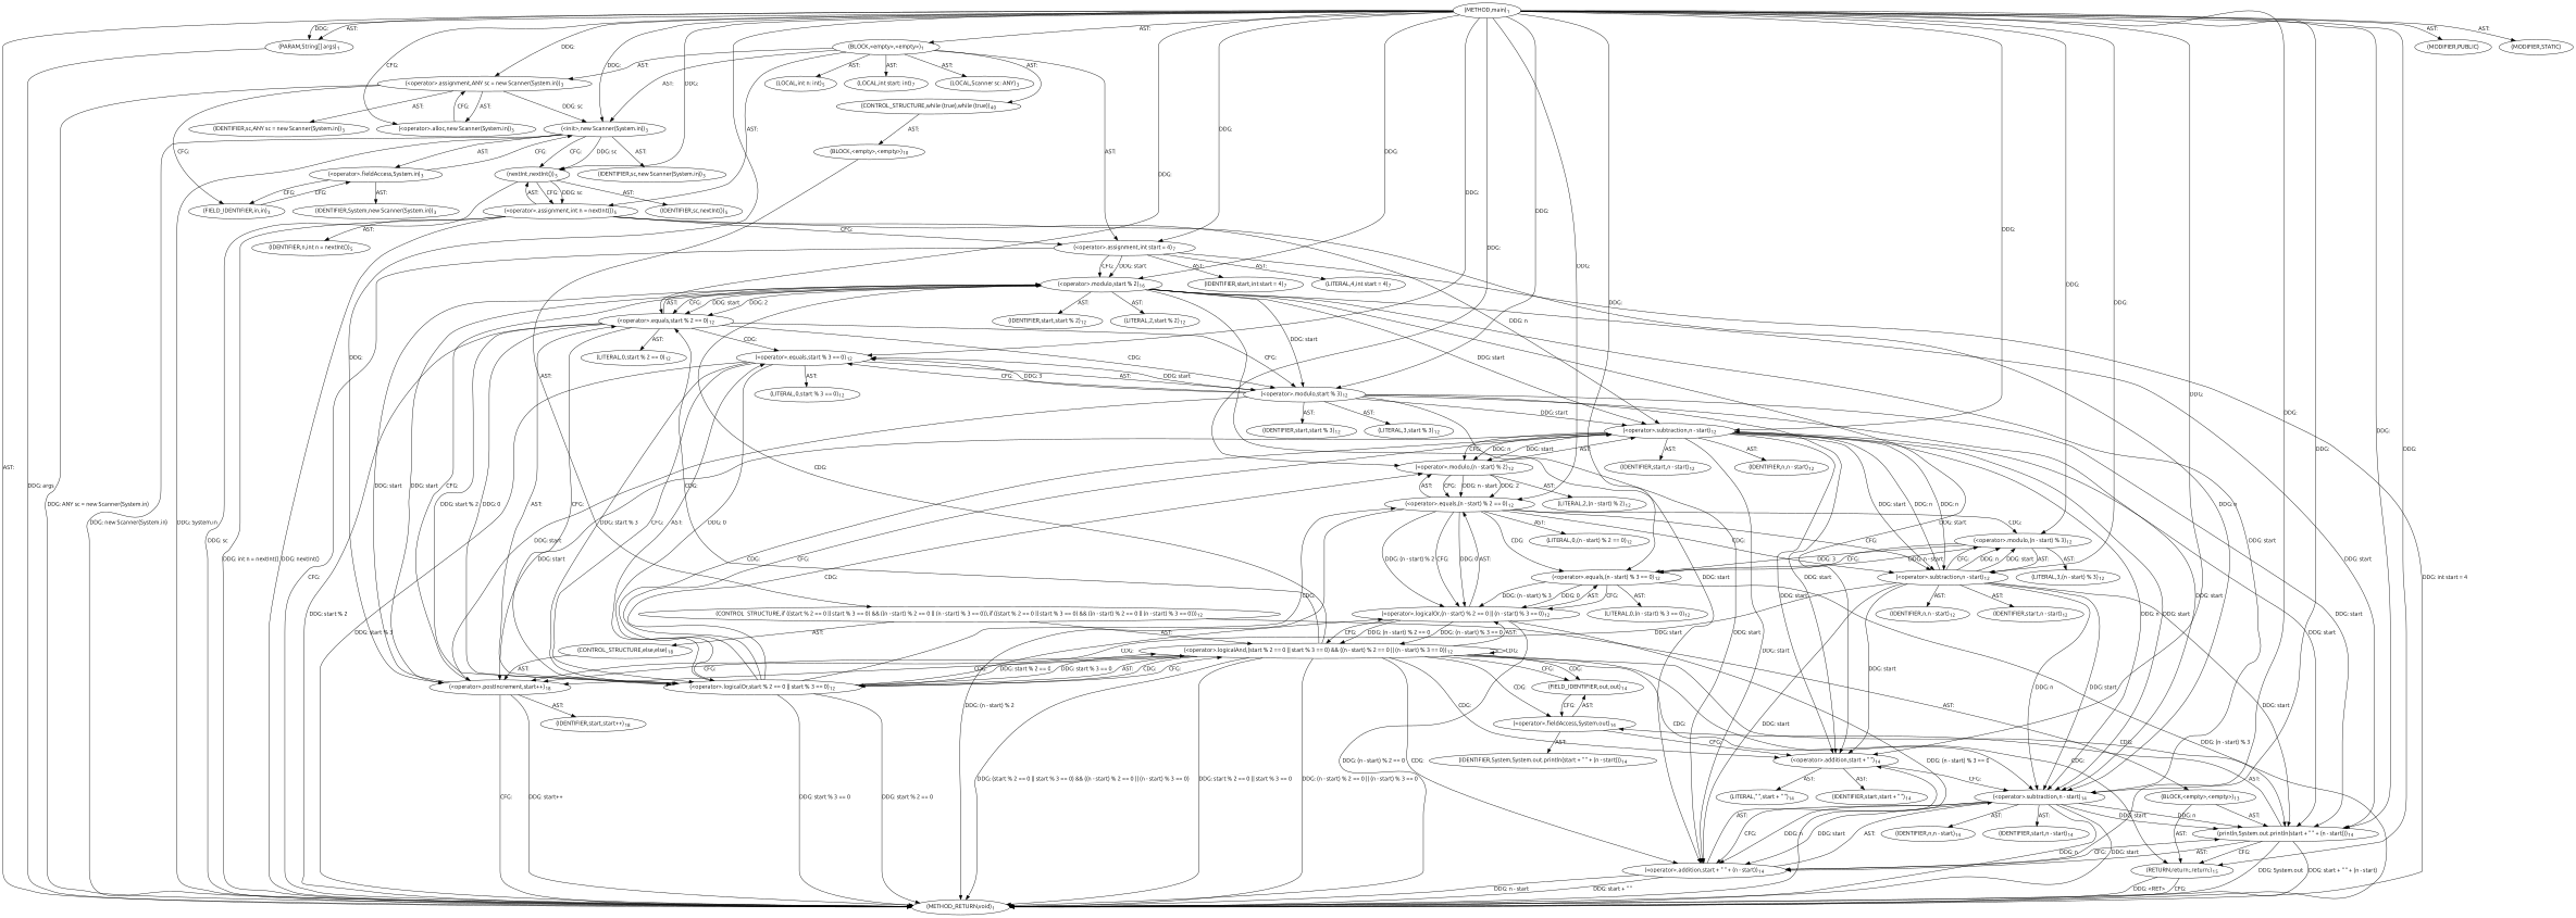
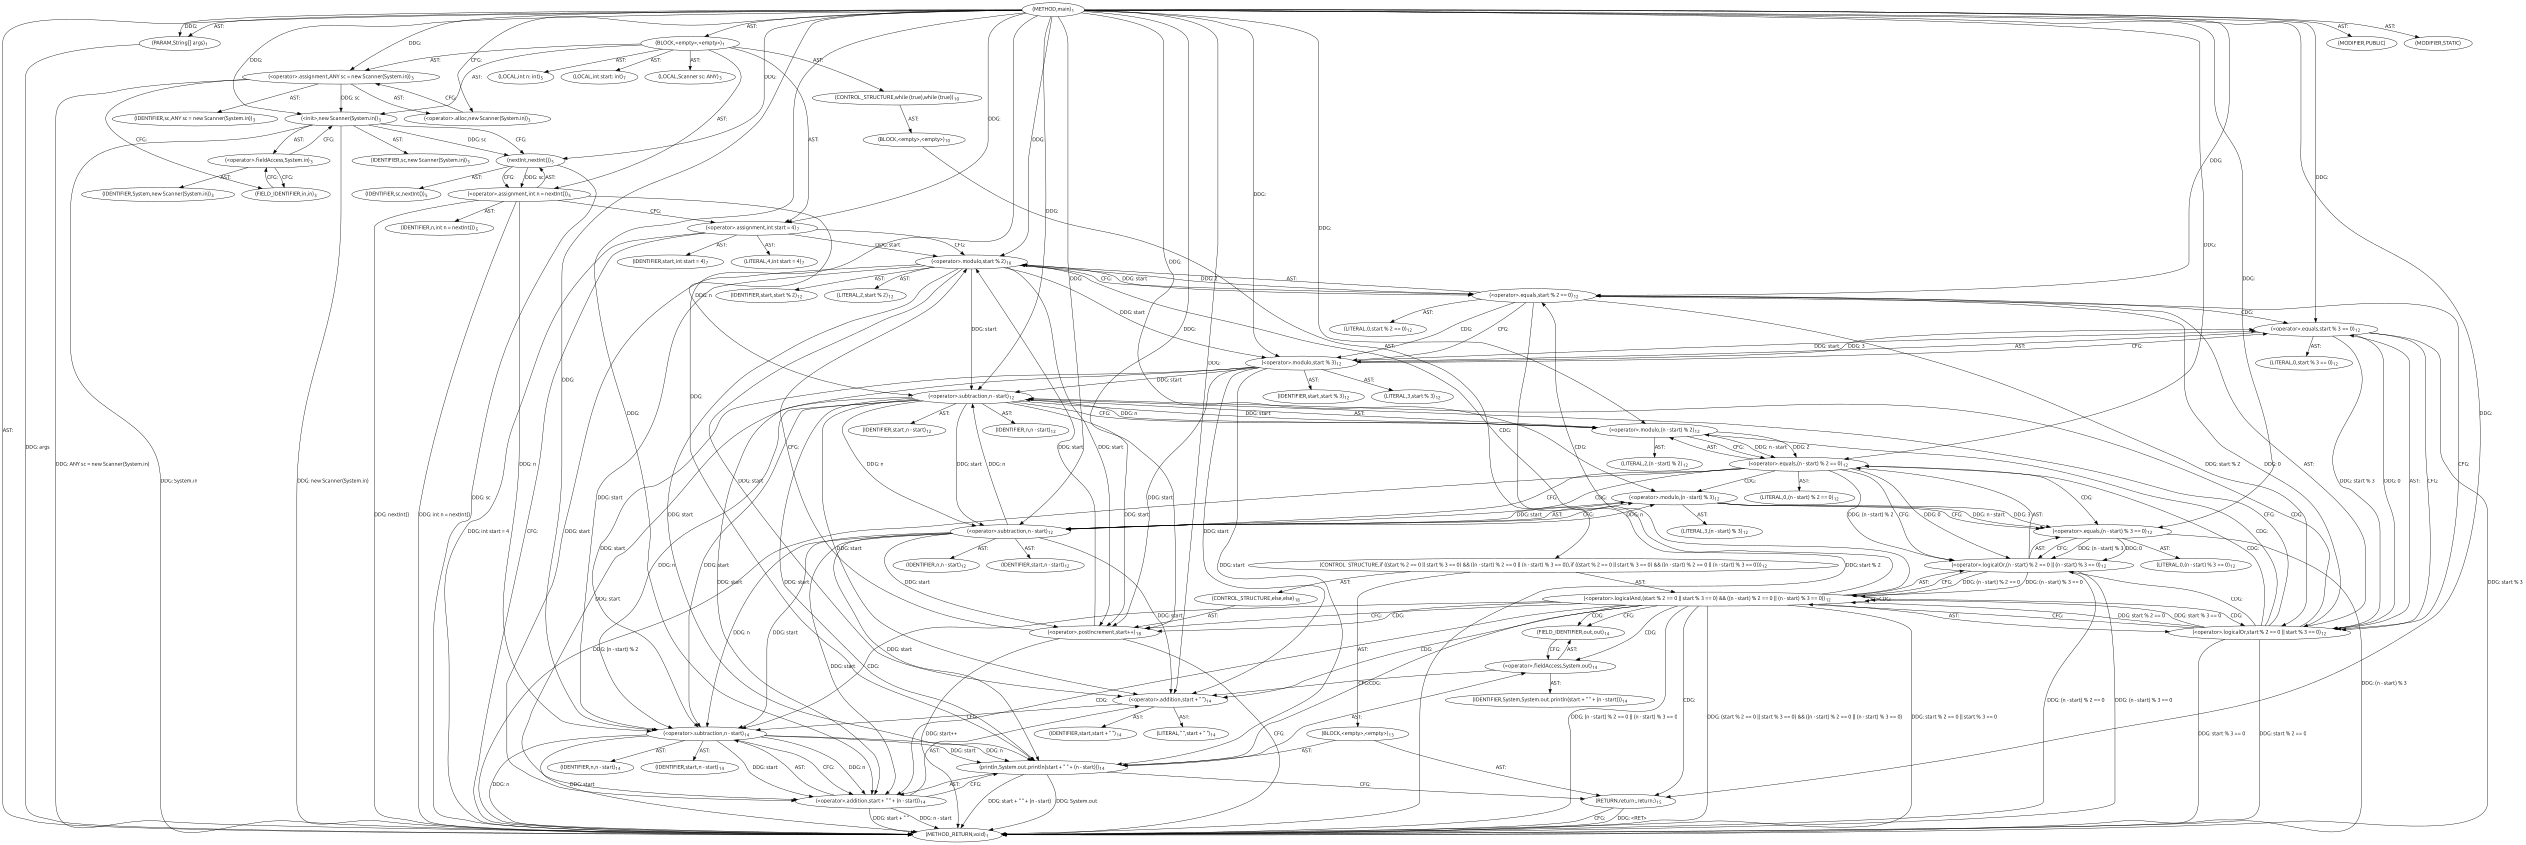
  digraph {
    fontname=Ubuntu
    node [fontname=Ubuntu]
    edge [fontname=Ubuntu]
    n1 [label=<(METHOD,main)<SUB>1</SUB>>]
    n2 [label=<(PARAM,String[] args)<SUB>1</SUB>>]
    n3 [label=<(BLOCK,&lt;empty&gt;,&lt;empty&gt;)<SUB>1</SUB>>]
    n4 [label=<(&lt;operator&gt;.assignment,ANY sc = new Scanner(System.in))<SUB>3</SUB>>]
    n5 [label=<(&lt;operator&gt;.alloc,new Scanner(System.in))<SUB>3</SUB>>]
    n6 [label=<(&lt;init&gt;,new Scanner(System.in))<SUB>3</SUB>>]
    n7 [label=<(nextInt,nextInt())<SUB>5</SUB>>]
    n8 [label=<(&lt;operator&gt;.assignment,int start = 4)<SUB>7</SUB>>]
    n9 [label=<(&lt;operator&gt;.equals,start % 2 == 0)<SUB>12</SUB>>]
    n10 [label=<(&lt;operator&gt;.modulo,start % 2)<SUB>16</SUB>>]
    n11 [label=<(&lt;operator&gt;.equals,start % 3 == 0)<SUB>12</SUB>>]
    n12 [label=<(&lt;operator&gt;.modulo,start % 3)<SUB>12</SUB>>]
    n13 [label=<(&lt;operator&gt;.equals,(n - start) % 2 == 0)<SUB>12</SUB>>]
    n14 [label=<(&lt;operator&gt;.modulo,(n - start) % 2)<SUB>12</SUB>>]
    n15 [label=<(&lt;operator&gt;.subtraction,n - start)<SUB>12</SUB>>]
    n16 [label=<(&lt;operator&gt;.equals,(n - start) % 3 == 0)<SUB>12</SUB>>]
    n17 [label=<(&lt;operator&gt;.modulo,(n - start) % 3)<SUB>12</SUB>>]
    n18 [label=<(&lt;operator&gt;.subtraction,n - start)<SUB>12</SUB>>]
    n19 [label=<(println,System.out.println(start + &quot; &quot; + (n - start)))<SUB>14</SUB>>]
    n20 [label=<(&lt;operator&gt;.addition,start + &quot; &quot; + (n - start))<SUB>14</SUB>>]
    n21 [label=<(&lt;operator&gt;.addition,start + &quot; &quot;)<SUB>14</SUB>>]
    n22 [label=<(&lt;operator&gt;.subtraction,n - start)<SUB>14</SUB>>]
    n23 [label=<(RETURN,return;,return;)<SUB>15</SUB>>]
    n24 [label=<(&lt;operator&gt;.postIncrement,start++)<SUB>18</SUB>>]
    n25 [label=<(MODIFIER,PUBLIC)>]
    n26 [label=<(MODIFIER,STATIC)>]
    n27 [label=<(METHOD_RETURN,void)<SUB>1</SUB>>]
    n28 [label=<(LOCAL,Scanner sc: ANY)<SUB>3</SUB>>]
    n29 [label=<(LOCAL,int n: int)<SUB>5</SUB>>]
    n30 [label=<(&lt;operator&gt;.assignment,int n = nextInt())<SUB>5</SUB>>]
    n31 [label=<(LOCAL,int start: int)<SUB>7</SUB>>]
-   n32 [label=<(CONTROL_STRUCTURE,while (true),while (true))<SUB>40</SUB>>]
+   n32 [label=<(CONTROL_STRUCTURE,while (true),while (true))<SUB>10</SUB>>]
    n33 [label=<(IDENTIFIER,sc,ANY sc = new Scanner(System.in))<SUB>3</SUB>>]
    n34 [label=<(FIELD_IDENTIFIER,in,in)<SUB>3</SUB>>]
    n35 [label=<(IDENTIFIER,sc,new Scanner(System.in))<SUB>3</SUB>>]
    n36 [label=<(&lt;operator&gt;.fieldAccess,System.in)<SUB>3</SUB>>]
    n37 [label=<(IDENTIFIER,sc,nextInt())<SUB>5</SUB>>]
    n38 [label=<(IDENTIFIER,start,int start = 4)<SUB>7</SUB>>]
    n39 [label=<(LITERAL,4,int start = 4)<SUB>7</SUB>>]
    n40 [label=<(&lt;operator&gt;.logicalOr,start % 2 == 0 || start % 3 == 0)<SUB>12</SUB>>]
    n41 [label=<(LITERAL,0,start % 2 == 0)<SUB>12</SUB>>]
    n42 [label=<(IDENTIFIER,start,start % 2)<SUB>12</SUB>>]
    n43 [label=<(LITERAL,2,start % 2)<SUB>12</SUB>>]
    n44 [label=<(LITERAL,0,start % 3 == 0)<SUB>12</SUB>>]
    n45 [label=<(IDENTIFIER,start,start % 3)<SUB>12</SUB>>]
    n46 [label=<(LITERAL,3,start % 3)<SUB>12</SUB>>]
    n47 [label=<(&lt;operator&gt;.logicalOr,(n - start) % 2 == 0 || (n - start) % 3 == 0)<SUB>12</SUB>>]
    n48 [label=<(LITERAL,0,(n - start) % 2 == 0)<SUB>12</SUB>>]
    n49 [label=<(LITERAL,2,(n - start) % 2)<SUB>12</SUB>>]
    n50 [label=<(IDENTIFIER,n,n - start)<SUB>12</SUB>>]
    n51 [label=<(IDENTIFIER,start,n - start)<SUB>12</SUB>>]
    n52 [label=<(LITERAL,0,(n - start) % 3 == 0)<SUB>12</SUB>>]
    n53 [label=<(LITERAL,3,(n - start) % 3)<SUB>12</SUB>>]
    n54 [label=<(IDENTIFIER,n,n - start)<SUB>12</SUB>>]
    n55 [label=<(IDENTIFIER,start,n - start)<SUB>12</SUB>>]
    n56 [label=<(&lt;operator&gt;.fieldAccess,System.out)<SUB>14</SUB>>]
    n57 [label=<(IDENTIFIER,start,start + &quot; &quot;)<SUB>14</SUB>>]
    n58 [label=<(LITERAL,&quot; &quot;,start + &quot; &quot;)<SUB>14</SUB>>]
    n59 [label=<(IDENTIFIER,n,n - start)<SUB>14</SUB>>]
    n60 [label=<(IDENTIFIER,start,n - start)<SUB>14</SUB>>]
-   n61 [label=<(IDENTIFIER,start,start++)<SUB>18</SUB>>]
    n62 [label=<(IDENTIFIER,n,int n = nextInt())<SUB>5</SUB>>]
    n63 [label=<(BLOCK,&lt;empty&gt;,&lt;empty&gt;)<SUB>10</SUB>>]
    n64 [label=<(IDENTIFIER,System,new Scanner(System.in))<SUB>3</SUB>>]
    n65 [label=<(CONTROL_STRUCTURE,if ((start % 2 == 0 || start % 3 == 0) &amp;&amp; ((n - start) % 2 == 0 || (n - start) % 3 == 0)),if ((start % 2 == 0 || start % 3 == 0) &amp;&amp; ((n - start) % 2 == 0 || (n - start) % 3 == 0)))<SUB>12</SUB>>]
    n66 [label=<(&lt;operator&gt;.logicalAnd,(start % 2 == 0 || start % 3 == 0) &amp;&amp; ((n - start) % 2 == 0 || (n - start) % 3 == 0))<SUB>12</SUB>>]
    n67 [label=<(BLOCK,&lt;empty&gt;,&lt;empty&gt;)<SUB>13</SUB>>]
    n68 [label=<(CONTROL_STRUCTURE,else,else)<SUB>18</SUB>>]
    n69 [label=<(FIELD_IDENTIFIER,out,out)<SUB>14</SUB>>]
    n70 [label=<(IDENTIFIER,System,System.out.println(start + &quot; &quot; + (n - start)))<SUB>14</SUB>>]
    n1 -> n2 [label="AST: "]
    n1 -> n2 [label="DDG: "]
    n1 -> n3 [label="AST: "]
    n1 -> n4 [label="DDG: "]
    n1 -> n5 [label="CFG: "]
    n1 -> n6 [label="DDG: "]
    n1 -> n7 [label="DDG: "]
    n1 -> n8 [label="DDG: "]
    n1 -> n9 [label="DDG: "]
    n1 -> n10 [label="DDG: "]
    n1 -> n11 [label="DDG: "]
    n1 -> n12 [label="DDG: "]
    n1 -> n13 [label="DDG: "]
    n1 -> n14 [label="DDG: "]
    n1 -> n15 [label="DDG: "]
    n1 -> n16 [label="DDG: "]
    n1 -> n17 [label="DDG: "]
    n1 -> n18 [label="DDG: "]
    n1 -> n19 [label="DDG: "]
    n1 -> n20 [label="DDG: "]
    n1 -> n21 [label="DDG: "]
    n1 -> n22 [label="DDG: "]
    n1 -> n23 [label="DDG: "]
    n1 -> n24 [label="DDG: "]
    n1 -> n25 [label="AST: "]
    n1 -> n26 [label="AST: "]
    n1 -> n27 [label="AST: "]
    n2 -> n27 [label="DDG: args"]
    n3 -> n4 [label="AST: "]
    n3 -> n6 [label="AST: "]
    n3 -> n8 [label="AST: "]
    n3 -> n28 [label="AST: "]
    n3 -> n29 [label="AST: "]
    n3 -> n30 [label="AST: "]
    n3 -> n31 [label="AST: "]
    n3 -> n32 [label="AST: "]
    n4 -> n5 [label="AST: "]
    n4 -> n6 [label="DDG: sc"]
    n4 -> n27 [label="DDG: ANY sc = new Scanner(System.in)"]
    n4 -> n33 [label="AST: "]
    n4 -> n34 [label="CFG: "]
    n5 -> n4 [label="CFG: "]
    n6 -> n7 [label="CFG: "]
    n6 -> n7 [label="DDG: sc"]
    n6 -> n27 [label="DDG: System.in"]
    n6 -> n27 [label="DDG: new Scanner(System.in)"]
    n6 -> n35 [label="AST: "]
    n6 -> n36 [label="AST: "]
    n7 -> n27 [label="DDG: sc"]
    n7 -> n30 [label="CFG: "]
    n7 -> n30 [label="DDG: sc"]
    n7 -> n37 [label="AST: "]
    n8 -> n10 [label="CFG: "]
    n8 -> n10 [label="DDG: start"]
    n8 -> n27 [label="CFG: "]
    n8 -> n27 [label="DDG: int start = 4"]
    n8 -> n38 [label="AST: "]
    n8 -> n39 [label="AST: "]
    n9 -> n10 [label="AST: "]
    n9 -> n11 [label="CDG: "]
    n9 -> n12 [label="CFG: "]
    n9 -> n12 [label="CDG: "]
    n9 -> n27 [label="DDG: start % 2"]
    n9 -> n40 [label="CFG: "]
    n9 -> n40 [label="DDG: start % 2"]
    n9 -> n40 [label="DDG: 0"]
    n9 -> n41 [label="AST: "]
    n10 -> n9 [label="CFG: "]
    n10 -> n9 [label="DDG: start"]
    n10 -> n9 [label="DDG: 2"]
    n10 -> n12 [label="DDG: start"]
    n10 -> n15 [label="DDG: start"]
    n10 -> n19 [label="DDG: start"]
    n10 -> n20 [label="DDG: start"]
    n10 -> n21 [label="DDG: start"]
    n10 -> n22 [label="DDG: start"]
    n10 -> n24 [label="DDG: start"]
    n10 -> n42 [label="AST: "]
    n10 -> n43 [label="AST: "]
    n11 -> n12 [label="AST: "]
    n11 -> n27 [label="DDG: start % 3"]
    n11 -> n40 [label="CFG: "]
    n11 -> n40 [label="DDG: start % 3"]
    n11 -> n40 [label="DDG: 0"]
    n11 -> n44 [label="AST: "]
    n12 -> n11 [label="CFG: "]
    n12 -> n11 [label="DDG: start"]
    n12 -> n11 [label="DDG: 3"]
    n12 -> n15 [label="DDG: start"]
    n12 -> n19 [label="DDG: start"]
    n12 -> n20 [label="DDG: start"]
    n12 -> n21 [label="DDG: start"]
    n12 -> n22 [label="DDG: start"]
    n12 -> n24 [label="DDG: start"]
    n12 -> n45 [label="AST: "]
    n12 -> n46 [label="AST: "]
    n13 -> n14 [label="AST: "]
    n13 -> n16 [label="CDG: "]
    n13 -> n17 [label="CDG: "]
    n13 -> n18 [label="CFG: "]
    n13 -> n18 [label="CDG: "]
    n13 -> n27 [label="DDG: (n - start) % 2"]
    n13 -> n47 [label="CFG: "]
    n13 -> n47 [label="DDG: (n - start) % 2"]
    n13 -> n47 [label="DDG: 0"]
    n13 -> n48 [label="AST: "]
    n14 -> n13 [label="CFG: "]
    n14 -> n13 [label="DDG: n - start"]
    n14 -> n13 [label="DDG: 2"]
    n14 -> n15 [label="AST: "]
    n14 -> n49 [label="AST: "]
    n15 -> n14 [label="CFG: "]
    n15 -> n14 [label="DDG: n"]
    n15 -> n14 [label="DDG: start"]
    n15 -> n18 [label="DDG: n"]
    n15 -> n18 [label="DDG: start"]
    n15 -> n19 [label="DDG: start"]
    n15 -> n20 [label="DDG: start"]
    n15 -> n21 [label="DDG: start"]
    n15 -> n22 [label="DDG: n"]
    n15 -> n22 [label="DDG: start"]
    n15 -> n24 [label="DDG: start"]
    n15 -> n50 [label="AST: "]
    n15 -> n51 [label="AST: "]
    n16 -> n27 [label="DDG: (n - start) % 3"]
    n16 -> n47 [label="CFG: "]
    n16 -> n47 [label="DDG: (n - start) % 3"]
    n16 -> n47 [label="DDG: 0"]
    n16 -> n52 [label="AST: "]
    n17 -> n16 [label="CFG: "]
    n17 -> n16 [label="DDG: n - start"]
    n17 -> n16 [label="DDG: 3"]
    n17 -> n18 [label="AST: "]
    n17 -> n53 [label="AST: "]
    n18 -> n15 [label="DDG: n"]
    n18 -> n17 [label="CFG: "]
    n18 -> n17 [label="DDG: n"]
    n18 -> n17 [label="DDG: start"]
    n18 -> n19 [label="DDG: start"]
    n18 -> n20 [label="DDG: start"]
    n18 -> n21 [label="DDG: start"]
    n18 -> n22 [label="DDG: n"]
    n18 -> n22 [label="DDG: start"]
    n18 -> n24 [label="DDG: start"]
    n18 -> n54 [label="AST: "]
    n18 -> n55 [label="AST: "]
    n19 -> n20 [label="AST: "]
    n19 -> n23 [label="CFG: "]
    n19 -> n27 [label="DDG: System.out"]
    n19 -> n27 [label="DDG: start + &quot; &quot; + (n - start)"]
    n19 -> n56 [label="AST: "]
    n20 -> n19 [label="CFG: "]
    n20 -> n21 [label="AST: "]
    n20 -> n22 [label="AST: "]
    n20 -> n27 [label="DDG: start + &quot; &quot;"]
    n20 -> n27 [label="DDG: n - start"]
    n21 -> n22 [label="CFG: "]
    n21 -> n57 [label="AST: "]
    n21 -> n58 [label="AST: "]
    n22 -> n19 [label="DDG: n"]
    n22 -> n19 [label="DDG: start"]
    n22 -> n20 [label="CFG: "]
    n22 -> n20 [label="DDG: n"]
    n22 -> n20 [label="DDG: start"]
    n22 -> n27 [label="DDG: n"]
    n22 -> n27 [label="DDG: start"]
    n22 -> n59 [label="AST: "]
    n22 -> n60 [label="AST: "]
    n23 -> n27 [label="CFG: "]
    n23 -> n27 [label="DDG: &lt;RET&gt;"]
    n24 -> n10 [label="CFG: "]
    n24 -> n10 [label="DDG: start"]
    n24 -> n27 [label="CFG: "]
    n24 -> n27 [label="DDG: start++"]
-   n24 -> n61 [label="AST: "]
    n30 -> n7 [label="AST: "]
    n30 -> n8 [label="CFG: "]
    n30 -> n15 [label="DDG: n"]
    n30 -> n22 [label="DDG: n"]
    n30 -> n27 [label="DDG: nextInt()"]
    n30 -> n27 [label="DDG: int n = nextInt()"]
    n30 -> n62 [label="AST: "]
    n32 -> n63 [label="AST: "]
    n34 -> n36 [label="CFG: "]
    n36 -> n6 [label="CFG: "]
    n36 -> n34 [label="CFG: "]
    n36 -> n64 [label="AST: "]
    n40 -> n9 [label="AST: "]
    n40 -> n11 [label="AST: "]
    n40 -> n13 [label="CDG: "]
    n40 -> n14 [label="CDG: "]
    n40 -> n15 [label="CFG: "]
    n40 -> n15 [label="CDG: "]
    n40 -> n27 [label="DDG: start % 2 == 0"]
    n40 -> n27 [label="DDG: start % 3 == 0"]
    n40 -> n47 [label="CDG: "]
    n40 -> n66 [label="CFG: "]
    n40 -> n66 [label="DDG: start % 2 == 0"]
    n40 -> n66 [label="DDG: start % 3 == 0"]
    n47 -> n13 [label="AST: "]
    n47 -> n16 [label="AST: "]
    n47 -> n27 [label="DDG: (n - start) % 2 == 0"]
    n47 -> n27 [label="DDG: (n - start) % 3 == 0"]
    n47 -> n66 [label="CFG: "]
    n47 -> n66 [label="DDG: (n - start) % 2 == 0"]
    n47 -> n66 [label="DDG: (n - start) % 3 == 0"]
    n56 -> n21 [label="CFG: "]
    n56 -> n69 [label="AST: "]
    n56 -> n70 [label="AST: "]
    n63 -> n65 [label="AST: "]
    n65 -> n66 [label="AST: "]
    n65 -> n67 [label="AST: "]
    n65 -> n68 [label="AST: "]
    n66 -> n9 [label="CDG: "]
    n66 -> n10 [label="CDG: "]
    n66 -> n19 [label="CDG: "]
    n66 -> n20 [label="CDG: "]
    n66 -> n21 [label="CDG: "]
    n66 -> n22 [label="CDG: "]
    n66 -> n23 [label="CDG: "]
    n66 -> n24 [label="CFG: "]
    n66 -> n24 [label="CDG: "]
    n66 -> n27 [label="DDG: start % 2 == 0 || start % 3 == 0"]
    n66 -> n27 [label="DDG: (n - start) % 2 == 0 || (n - start) % 3 == 0"]
    n66 -> n27 [label="DDG: (start % 2 == 0 || start % 3 == 0) &amp;&amp; ((n - start) % 2 == 0 || (n - start) % 3 == 0)"]
    n66 -> n40 [label="AST: "]
    n66 -> n40 [label="CDG: "]
    n66 -> n47 [label="AST: "]
    n66 -> n56 [label="CDG: "]
    n66 -> n66 [label="CDG: "]
    n66 -> n69 [label="CFG: "]
    n66 -> n69 [label="CDG: "]
    n67 -> n19 [label="AST: "]
    n67 -> n23 [label="AST: "]
    n68 -> n24 [label="AST: "]
    n69 -> n56 [label="CFG: "]
  }
